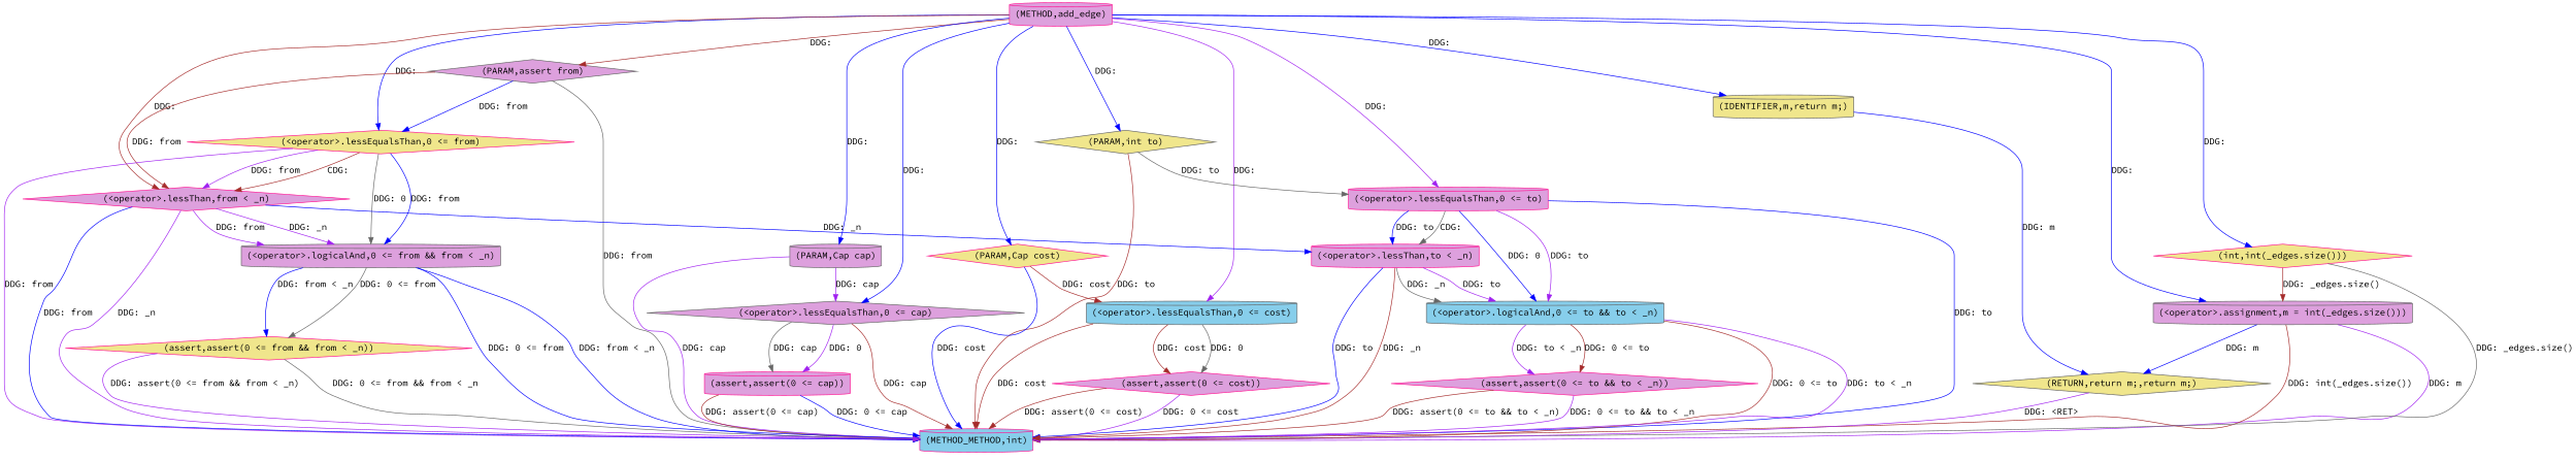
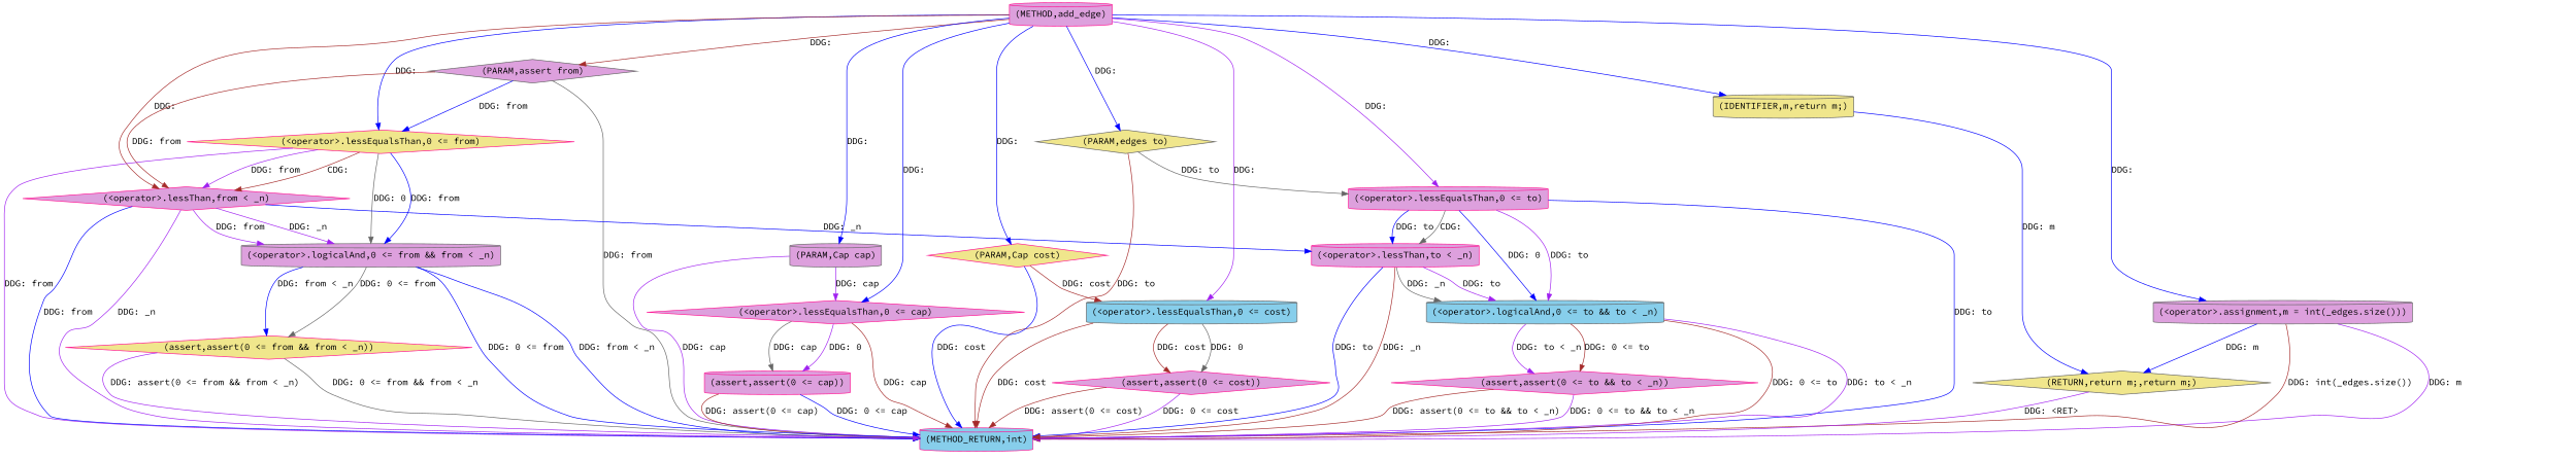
  digraph {
    fontname="Source Code Pro"
    node [color=deeppink fillcolor=plum fontname="Source Code Pro" shape=cylinder style=filled]
    edge [color=blue fontname="Source Code Pro"]
    n1 [label="(METHOD,add_edge)"]
    n2 [color=gray40 label="(PARAM,assert from)" shape=diamond]
-   n3 [color=gray40 fillcolor=khaki label="(PARAM,int to)" shape=diamond]
+   n3 [color=gray40 fillcolor=khaki label="(PARAM,edges to)" shape=diamond]
    n4 [color=gray40 label="(PARAM,Cap cap)"]
    n5 [fillcolor=khaki label="(PARAM,Cap cost)" shape=diamond]
    n6 [color=gray40 label="(<operator>.assignment,m = int(_edges.size()))"]
    n7 [color=gray40 fillcolor=khaki label="(IDENTIFIER,m,return m;)"]
-   n8 [color=gray40 label="(<operator>.lessEqualsThan,0 <= cap)" shape=diamond]
+   n8 [label="(<operator>.lessEqualsThan,0 <= cap)" shape=diamond]
    n9 [color=gray40 fillcolor=skyblue label="(<operator>.lessEqualsThan,0 <= cost)"]
-   n10 [fillcolor=khaki label="(int,int(_edges.size()))" shape=diamond]
    n11 [fillcolor=khaki label="(<operator>.lessEqualsThan,0 <= from)" shape=diamond]
    n12 [label="(<operator>.lessThan,from < _n)" shape=diamond]
    n13 [label="(<operator>.lessEqualsThan,0 <= to)"]
-   n14 [fillcolor=skyblue label="(METHOD_METHOD,int)"]
+   n14 [fillcolor=skyblue label="(METHOD_RETURN,int)"]
    n15 [color=gray40 fillcolor=khaki label="(RETURN,return m;,return m;)" shape=diamond]
    n16 [label="(assert,assert(0 <= cap))"]
    n17 [label="(assert,assert(0 <= cost))" shape=diamond]
    n18 [color=gray40 label="(<operator>.logicalAnd,0 <= from && from < _n)"]
    n19 [label="(<operator>.lessThan,to < _n)"]
    n20 [color=gray40 fillcolor=skyblue label="(<operator>.logicalAnd,0 <= to && to < _n)"]
    n21 [fillcolor=khaki label="(assert,assert(0 <= from && from < _n))" shape=diamond]
    n22 [label="(assert,assert(0 <= to && to < _n))" shape=diamond]
    n1 -> n2 [color=brown label="DDG: "]
    n1 -> n3 [label="DDG: "]
    n1 -> n4 [label="DDG: "]
    n1 -> n5 [label="DDG: "]
    n1 -> n6 [label="DDG: "]
    n1 -> n7 [label="DDG: "]
    n1 -> n8 [label="DDG: "]
    n1 -> n9 [color=purple label="DDG: "]
-   n1 -> n10 [label="DDG: "]
    n1 -> n11 [label="DDG: "]
    n1 -> n12 [color=brown label="DDG: "]
    n1 -> n13 [color=purple label="DDG: "]
    n2 -> n11 [label="DDG: from"]
    n2 -> n12 [color=brown label="DDG: from"]
    n2 -> n14 [color=gray40 label="DDG: from"]
    n3 -> n13 [color=gray40 label="DDG: to"]
    n3 -> n14 [color=brown label="DDG: to"]
    n4 -> n8 [color=purple label="DDG: cap"]
    n4 -> n14 [color=purple label="DDG: cap"]
    n5 -> n9 [color=brown label="DDG: cost"]
    n5 -> n14 [label="DDG: cost"]
    n6 -> n14 [color=purple label="DDG: m"]
    n6 -> n14 [color=brown label="DDG: int(_edges.size())"]
    n6 -> n15 [label="DDG: m"]
    n7 -> n15 [label="DDG: m"]
    n8 -> n14 [color=brown label="DDG: cap"]
    n8 -> n16 [color=gray40 label="DDG: cap"]
    n8 -> n16 [color=purple label="DDG: 0"]
    n9 -> n14 [color=brown label="DDG: cost"]
    n9 -> n17 [color=gray40 label="DDG: 0"]
    n9 -> n17 [color=brown label="DDG: cost"]
-   n10 -> n6 [color=brown label="DDG: _edges.size()"]
-   n10 -> n14 [color=gray40 label="DDG: _edges.size()"]
    n11 -> n12 [color=purple label="DDG: from"]
    n11 -> n12 [color=brown label="CDG: "]
    n11 -> n14 [color=purple label="DDG: from"]
    n11 -> n18 [label="DDG: from"]
    n11 -> n18 [color=gray40 label="DDG: 0"]
    n12 -> n14 [label="DDG: from"]
    n12 -> n14 [color=purple label="DDG: _n"]
    n12 -> n18 [color=purple label="DDG: _n"]
    n12 -> n18 [color=purple label="DDG: from"]
    n12 -> n19 [label="DDG: _n"]
    n13 -> n14 [label="DDG: to"]
    n13 -> n19 [label="DDG: to"]
    n13 -> n19 [color=gray40 label="CDG: "]
    n13 -> n20 [label="DDG: 0"]
    n13 -> n20 [color=purple label="DDG: to"]
    n15 -> n14 [color=purple label="DDG: <RET>"]
    n16 -> n14 [label="DDG: 0 <= cap"]
    n16 -> n14 [color=brown label="DDG: assert(0 <= cap)"]
    n17 -> n14 [color=purple label="DDG: 0 <= cost"]
    n17 -> n14 [color=brown label="DDG: assert(0 <= cost)"]
    n18 -> n14 [label="DDG: 0 <= from"]
    n18 -> n14 [label="DDG: from < _n"]
    n18 -> n21 [label="DDG: from < _n"]
    n18 -> n21 [color=gray40 label="DDG: 0 <= from"]
    n19 -> n14 [label="DDG: to"]
    n19 -> n14 [color=brown label="DDG: _n"]
    n19 -> n20 [color=purple label="DDG: to"]
    n19 -> n20 [color=gray40 label="DDG: _n"]
    n20 -> n14 [color=brown label="DDG: 0 <= to"]
    n20 -> n14 [color=purple label="DDG: to < _n"]
    n20 -> n22 [color=purple label="DDG: to < _n"]
    n20 -> n22 [color=brown label="DDG: 0 <= to"]
    n21 -> n14 [color=gray40 label="DDG: 0 <= from && from < _n"]
    n21 -> n14 [color=purple label="DDG: assert(0 <= from && from < _n)"]
    n22 -> n14 [color=purple label="DDG: 0 <= to && to < _n"]
    n22 -> n14 [color=brown label="DDG: assert(0 <= to && to < _n)"]
  }
